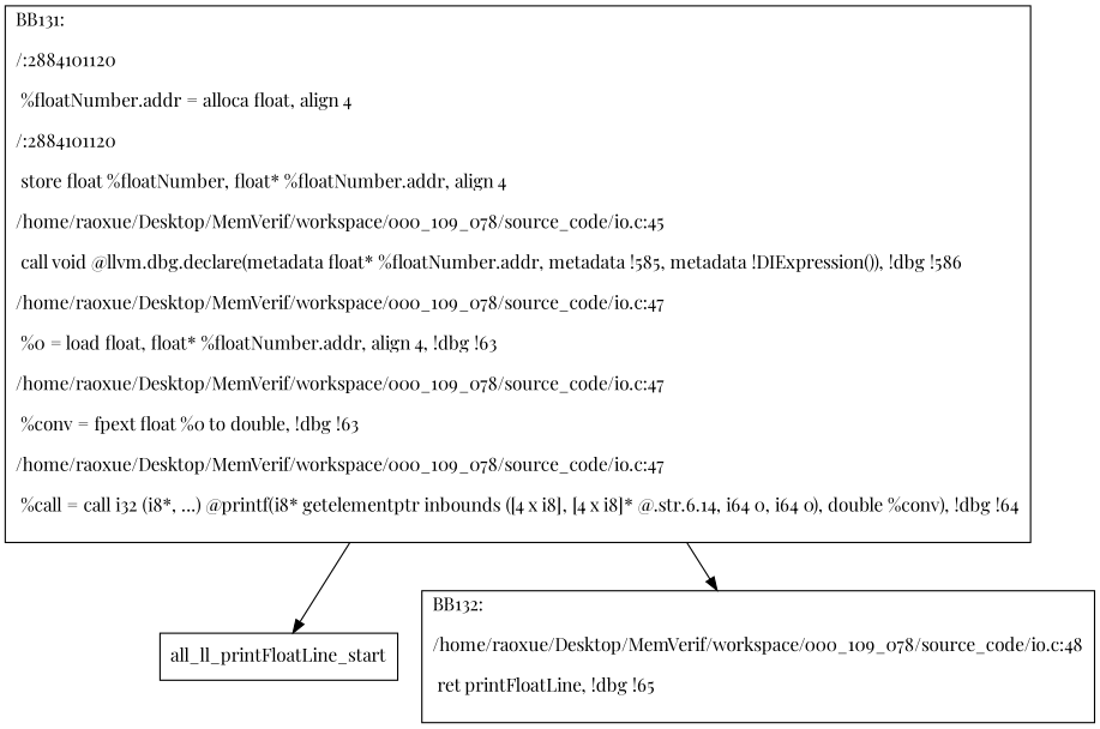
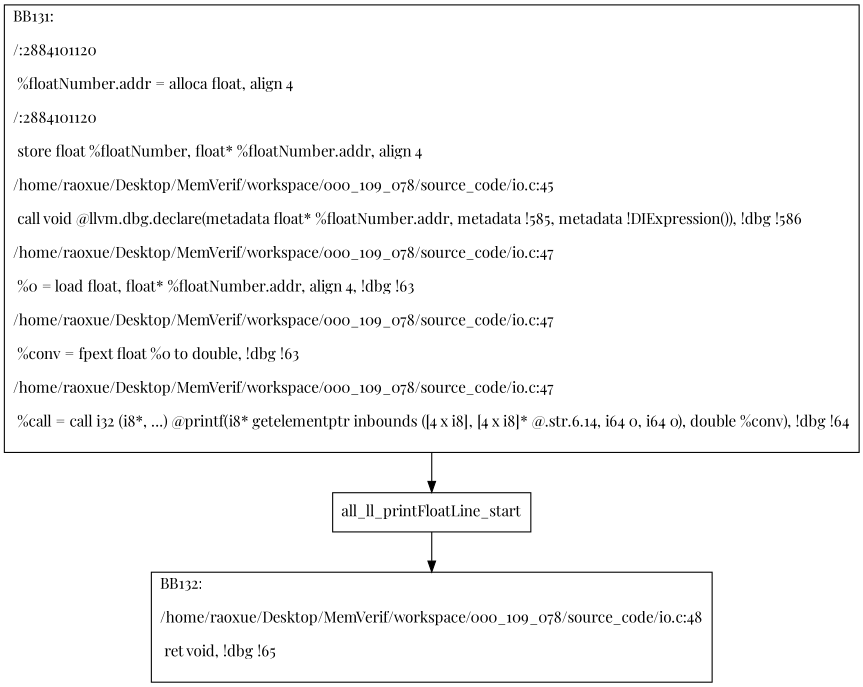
  digraph {
    fontname="Playfair Display"
    node [fontname="Playfair Display" shape=record]
    edge [fontname="Playfair Display"]
    n1 [label="{all_ll_printFloatLine_start}"]
    n2 [label="{BB131:\l\l/:2884101120\l\n  %floatNumber.addr = alloca float, align 4\l\n/:2884101120\l\n  store float %floatNumber, float* %floatNumber.addr, align 4\l\n/home/raoxue/Desktop/MemVerif/workspace/000_109_078/source_code/io.c:45\l\n  call void @llvm.dbg.declare(metadata float* %floatNumber.addr, metadata !585, metadata !DIExpression()), !dbg !586\l\n/home/raoxue/Desktop/MemVerif/workspace/000_109_078/source_code/io.c:47\l\n  %0 = load float, float* %floatNumber.addr, align 4, !dbg !63\l\n/home/raoxue/Desktop/MemVerif/workspace/000_109_078/source_code/io.c:47\l\n  %conv = fpext float %0 to double, !dbg !63\l\n/home/raoxue/Desktop/MemVerif/workspace/000_109_078/source_code/io.c:47\l\n  %call = call i32 (i8*, ...) @printf(i8* getelementptr inbounds ([4 x i8], [4 x i8]* @.str.6.14, i64 0, i64 0), double %conv), !dbg !64\l\n}"]
-   n3 [label="{BB132:\l\l/home/raoxue/Desktop/MemVerif/workspace/000_109_078/source_code/io.c:48\l\n  ret printFloatLine, !dbg !65\l\n}"]
+   n3 [label="{BB132:\l\l/home/raoxue/Desktop/MemVerif/workspace/000_109_078/source_code/io.c:48\l\n  ret void, !dbg !65\l\n}"]
    n2 -> n1
-   n2 -> n3
+   n1 -> n3
  }
